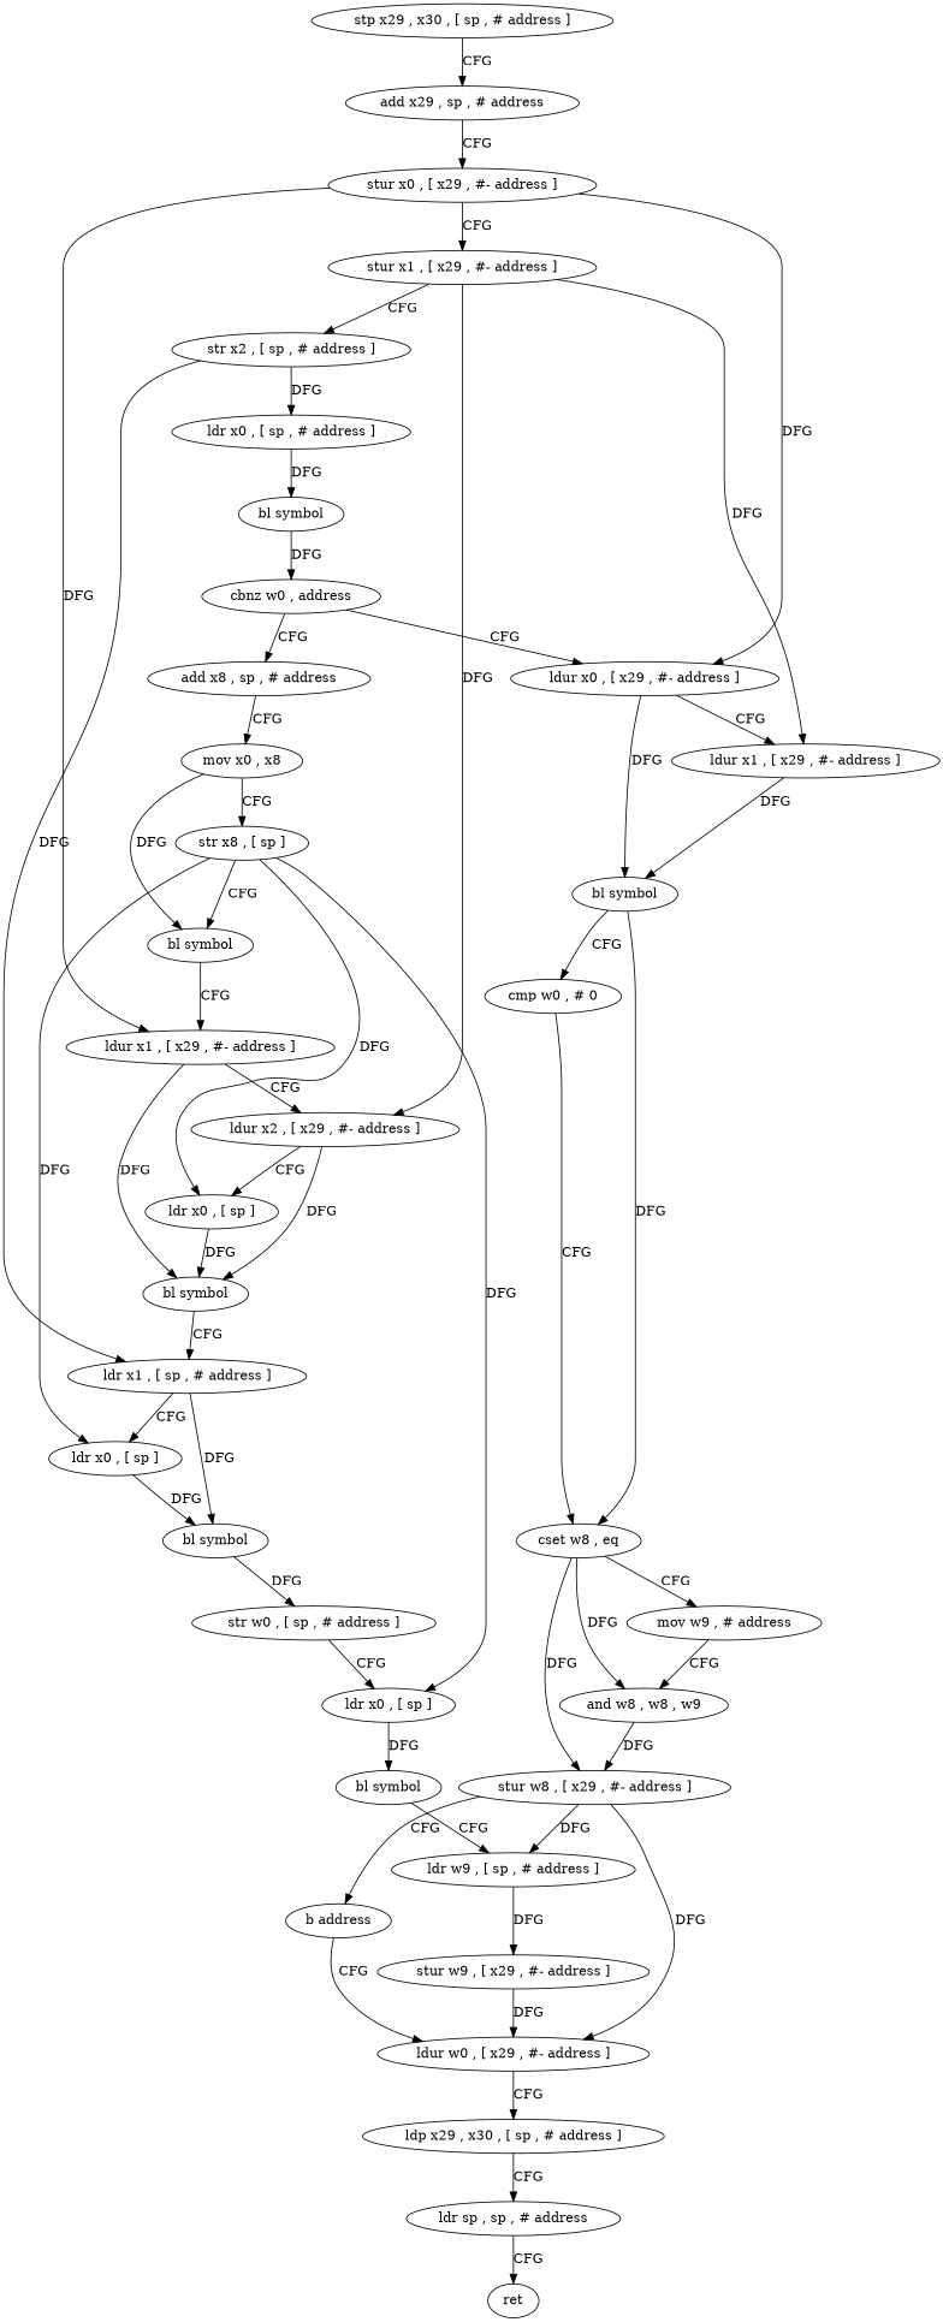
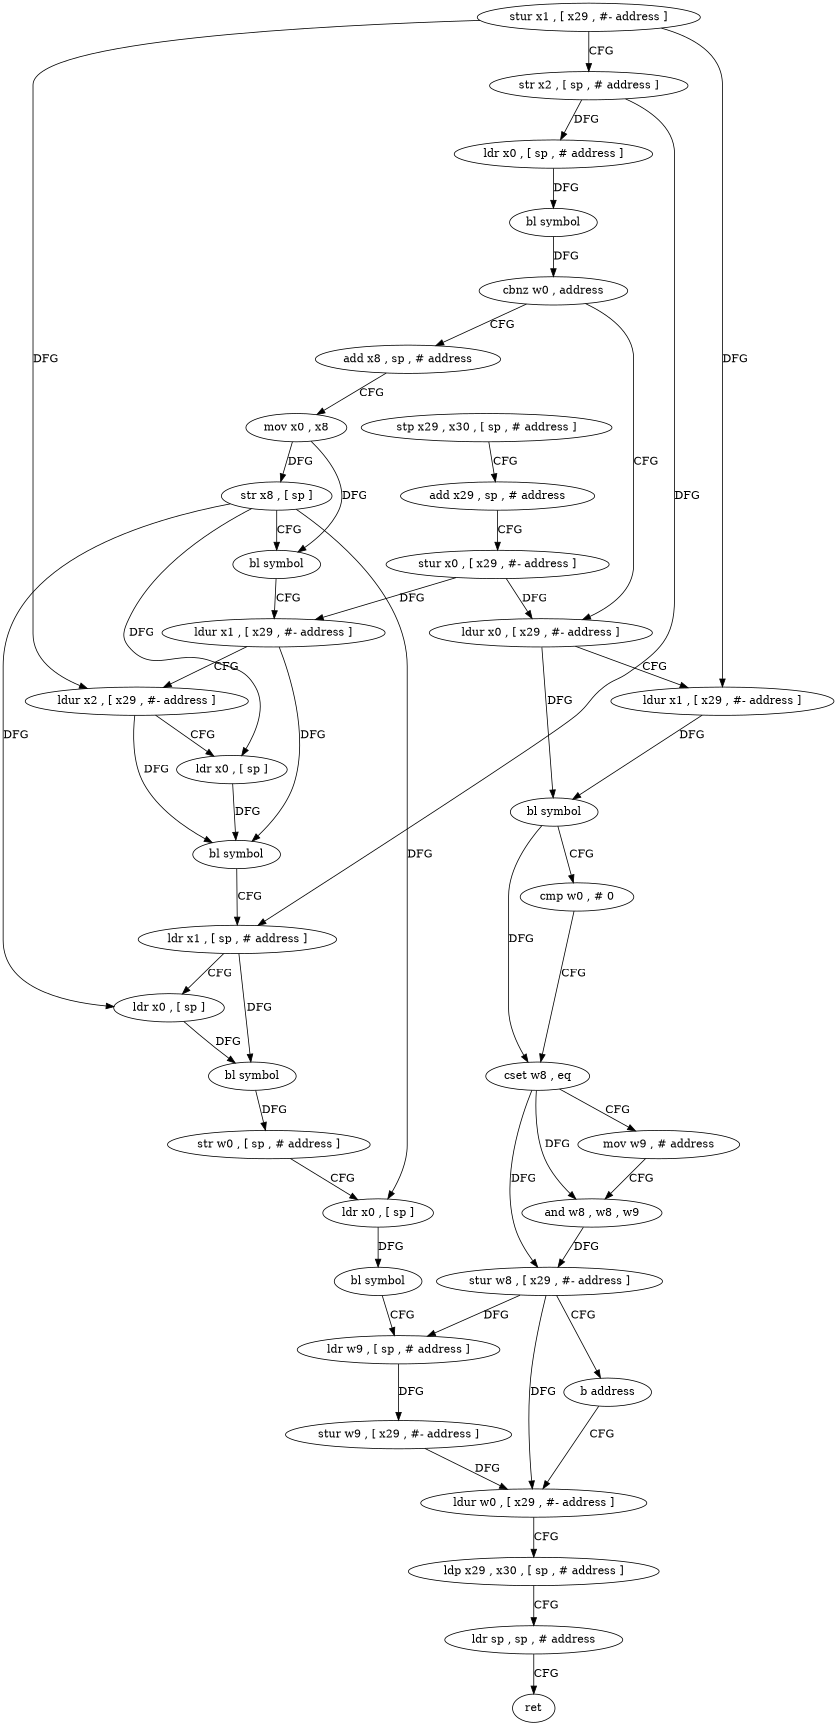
  digraph {
    n1 [label="stp x29 , x30 , [ sp , # address ]"]
    n2 [label="add x29 , sp , # address"]
    n3 [label="stur x0 , [ x29 , #- address ]"]
    n4 [label="stur x1 , [ x29 , #- address ]"]
    n5 [label="ldur x0 , [ x29 , #- address ]"]
    n6 [label="ldur x1 , [ x29 , #- address ]"]
    n7 [label="str x2 , [ sp , # address ]"]
    n8 [label="ldur x2 , [ x29 , #- address ]"]
    n9 [label="ldur x1 , [ x29 , #- address ]"]
    n10 [label="bl symbol"]
    n11 [label="bl symbol"]
    n12 [label="ldr x0 , [ sp , # address ]"]
    n13 [label="ldr x1 , [ sp , # address ]"]
    n14 [label="ldr x0 , [ sp ]"]
    n15 [label="bl symbol"]
    n16 [label="ldr x0 , [ sp ]"]
    n17 [label="bl symbol"]
    n18 [label="cbnz w0 , address"]
    n19 [label="add x8 , sp , # address"]
    n20 [label="mov x0 , x8"]
    n21 [label="str x8 , [ sp ]"]
    n22 [label="bl symbol"]
    n23 [label="cmp w0 , # 0"]
    n24 [label="cset w8 , eq"]
    n25 [label="ldr x0 , [ sp ]"]
    n26 [label="bl symbol"]
    n27 [label="str w0 , [ sp , # address ]"]
    n28 [label="ldr w9 , [ sp , # address ]"]
    n29 [label="stur w9 , [ x29 , #- address ]"]
    n30 [label="ldur w0 , [ x29 , #- address ]"]
    n31 [label="ldp x29 , x30 , [ sp , # address ]"]
    n32 [label="ldr sp , sp , # address"]
    n33 [label=ret]
    n34 [label="mov w9 , # address"]
    n35 [label="and w8 , w8 , w9"]
    n36 [label="stur w8 , [ x29 , #- address ]"]
    n37 [label="b address"]
    n1 -> n2 [label=CFG]
    n2 -> n3 [label=CFG]
-   n3 -> n4 [label=CFG]
    n3 -> n5 [label=DFG]
    n3 -> n6 [label=DFG]
    n4 -> n7 [label=CFG]
    n4 -> n8 [label=DFG]
    n4 -> n9 [label=DFG]
    n5 -> n9 [label=CFG]
    n5 -> n10 [label=DFG]
    n6 -> n8 [label=CFG]
    n6 -> n11 [label=DFG]
    n7 -> n12 [label=DFG]
    n7 -> n13 [label=DFG]
    n8 -> n11 [label=DFG]
    n8 -> n14 [label=CFG]
    n9 -> n10 [label=DFG]
    n10 -> n23 [label=CFG]
    n10 -> n24 [label=DFG]
    n11 -> n13 [label=CFG]
    n12 -> n15 [label=DFG]
    n13 -> n16 [label=CFG]
    n13 -> n17 [label=DFG]
    n14 -> n11 [label=DFG]
    n15 -> n18 [label=DFG]
    n16 -> n17 [label=DFG]
    n17 -> n27 [label=DFG]
    n18 -> n5 [label=CFG]
    n18 -> n19 [label=CFG]
    n19 -> n20 [label=CFG]
-   n20 -> n21 [label=CFG]
+   n20 -> n21 [label=DFG]
    n20 -> n22 [label=DFG]
    n21 -> n14 [label=DFG]
    n21 -> n16 [label=DFG]
    n21 -> n22 [label=CFG]
    n21 -> n25 [label=DFG]
    n22 -> n6 [label=CFG]
    n23 -> n24 [label=CFG]
    n24 -> n34 [label=CFG]
    n24 -> n35 [label=DFG]
    n24 -> n36 [label=DFG]
    n25 -> n26 [label=DFG]
    n26 -> n28 [label=CFG]
    n27 -> n25 [label=CFG]
    n28 -> n29 [label=DFG]
    n29 -> n30 [label=DFG]
    n30 -> n31 [label=CFG]
    n31 -> n32 [label=CFG]
    n32 -> n33 [label=CFG]
    n34 -> n35 [label=CFG]
    n35 -> n36 [label=DFG]
    n36 -> n28 [label=DFG]
    n36 -> n30 [label=DFG]
    n36 -> n37 [label=CFG]
    n37 -> n30 [label=CFG]
  }
